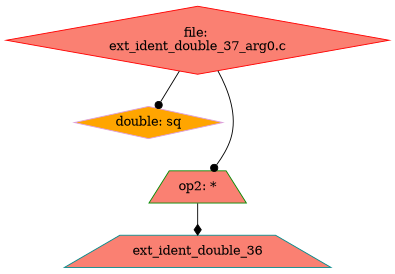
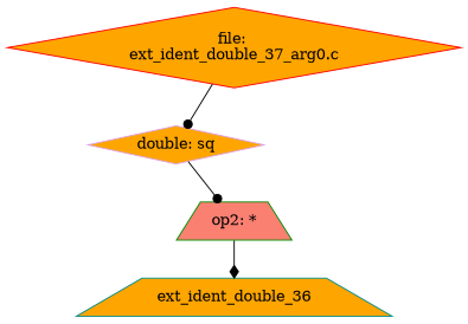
  digraph {
    node [fillcolor=salmon shape=diamond style=filled]
    edge [arrowhead=dot]
-   n1 [color=red label="file: \next_ident_double_37_arg0.c"]
+   n1 [color=red fillcolor=orange label="file: \next_ident_double_37_arg0.c"]
    n2 [color=plum fillcolor=orange label="double: sq"]
    n3 [color=green4 label="op2: *" shape=trapezium]
-   n4 [color=cyan4 label=ext_ident_double_36 shape=trapezium]
+   n4 [color=cyan4 fillcolor=orange label=ext_ident_double_36 shape=trapezium]
    n1 -> n2
-   n1 -> n3
+   n2 -> n3
    n3 -> n4 [arrowhead=diamond]
  }
